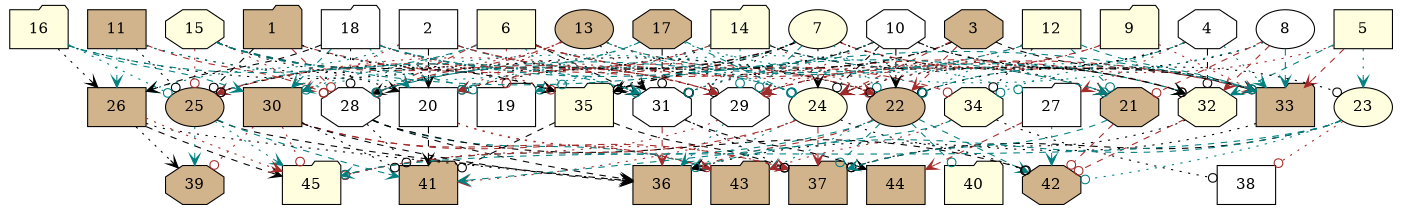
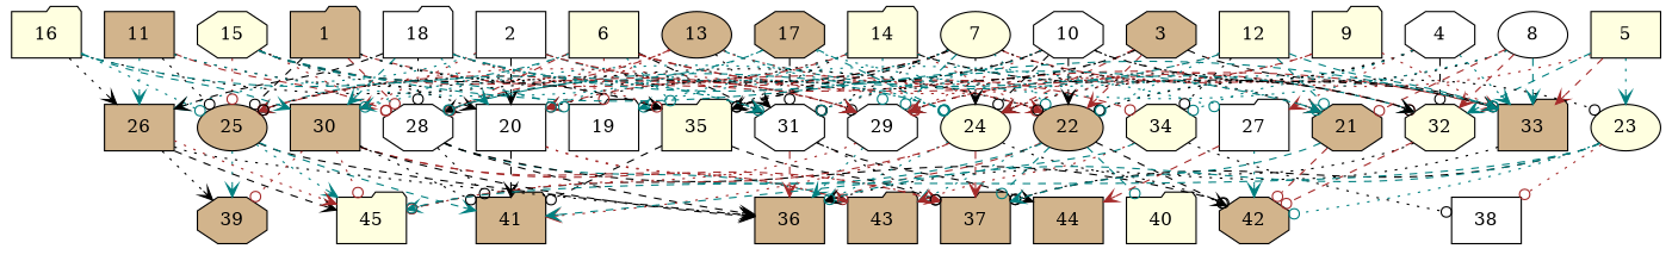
  digraph {
    node [alpha=0.16 fillcolor=tan shape=folder style=filled]
    edge [arrowhead=vee color=teal style=dotted]
    1 [alpha=0.05 expect_size=21279744]
    22 [alpha=0.04 expect_size=9318400 shape=ellipse]
    25 [alpha=0.06 expect_size=47838208 shape=ellipse]
    28 [alpha=0.18 expect_size=26521600 fillcolor=white shape=octagon]
    29 [alpha=0.08 expect_size=20938752 fillcolor=white shape=octagon]
    35 [alpha=0.01 expect_size=6048768 fillcolor=lightyellow]
    37 [alpha=0.15 expect_size=21978112]
    43 [alpha=0.04 expect_size=42498048]
    42 [alpha=0.09 expect_size=51998720 shape=octagon]
    36 [alpha=0.01 expect_size=19248128 shape=box]
    40 [alpha=0.11 expect_size=5353472 fillcolor=lightyellow]
    45 [alpha=0.18 expect_size=34880512 fillcolor=lightyellow]
    41 [alpha=0.09 expect_size=35393536]
    39 [alpha=0.18 expect_size=32535552 shape=octagon]
    2 [alpha=0.00 expect_size=36609024 fillcolor=white shape=box]
    20 [expect_size=33179648 fillcolor=white shape=box]
    24 [alpha=0.12 expect_size=36990976 fillcolor=lightyellow shape=ellipse]
    26 [alpha=0.01 expect_size=20589568 shape=box]
    30 [alpha=0.13 expect_size=11376640 shape=box]
    32 [expect_size=11133952 fillcolor=lightyellow shape=octagon]
    3 [alpha=0.19 expect_size=44892160 shape=octagon]
    31 [alpha=0.07 expect_size=49948672 fillcolor=white shape=octagon]
    33 [alpha=0.20 expect_size=20671488]
    44 [alpha=0.12 expect_size=41594880 shape=box]
    4 [alpha=0.12 expect_size=37839872 fillcolor=white shape=octagon]
    27 [alpha=0.06 expect_size=34949120 fillcolor=white]
    34 [alpha=0.17 expect_size=23839744 fillcolor=lightyellow shape=octagon]
    38 [expect_size=37176320 fillcolor=white shape=box]
    5 [alpha=0.11 expect_size=10005504 fillcolor=lightyellow shape=box]
    23 [alpha=0.01 expect_size=40948736 fillcolor=lightyellow shape=ellipse]
    6 [expect_size=10968064 fillcolor=lightyellow shape=box]
    19 [expect_size=7924736 fillcolor=white]
    7 [alpha=0.14 expect_size=28180480 fillcolor=lightyellow shape=ellipse]
    21 [alpha=0.04 expect_size=15294464 shape=octagon]
    8 [alpha=0.14 expect_size=20120576 fillcolor=white shape=ellipse]
    9 [alpha=0.11 expect_size=49726464 fillcolor=lightyellow]
    10 [alpha=0.12 expect_size=37819392 fillcolor=white shape=octagon]
    11 [alpha=0.17 expect_size=28956672 shape=box]
    12 [alpha=0.13 expect_size=39758848 fillcolor=lightyellow shape=box]
    13 [alpha=0.18 expect_size=39944192 shape=ellipse]
    14 [alpha=0.05 expect_size=38020096 fillcolor=lightyellow]
    15 [alpha=0.08 expect_size=19741696 fillcolor=lightyellow shape=octagon]
    16 [alpha=0.06 expect_size=45179904 fillcolor=lightyellow]
    17 [expect_size=36276224 shape=octagon]
    18 [alpha=0.18 expect_size=21606400 fillcolor=white]
    1 -> 22 [color=brown style=dashed]
    1 -> 25 [arrowhead=odot color=black style=dashed]
    1 -> 28 [arrowhead=odot color=brown style=dashed]
    1 -> 29
    1 -> 35 [color=black]
    22 -> 37 [arrowhead=odot style=dashed]
    22 -> 43
-   22 -> 42 [style=dashed]
+   22 -> 42 [color=black style=dashed]
    22 -> 36 [color=brown style=dashed]
    22 -> 40 [arrowhead=odot style=dashed]
    22 -> 45 [style=dashed]
    25 -> 36 [color=black style=dashed]
    25 -> 45
    25 -> 41 [style=dashed]
    25 -> 39
    28 -> 43 [style=dashed]
    28 -> 42 [arrowhead=odot color=black style=dashed]
    28 -> 36 [color=black style=dashed]
    28 -> 41 [arrowhead=odot color=black]
    29 -> 36
    29 -> 45 [arrowhead=odot color=brown]
    35 -> 37 [arrowhead=odot color=black style=dashed]
    35 -> 41 [arrowhead=odot color=black style=dashed]
    2 -> 22 [color=brown]
    2 -> 20 [color=black style=dashed]
    2 -> 24 [arrowhead=odot style=dashed]
    2 -> 26
    2 -> 30 [color=brown]
    2 -> 32 [arrowhead=odot color=brown style=dashed]
    20 -> 37 [color=brown]
    20 -> 43 [color=brown]
    20 -> 41 [color=black style=dashed]
    24 -> 37 [color=brown style=dashed]
    24 -> 42 [arrowhead=odot color=black]
    24 -> 36
    24 -> 45 [arrowhead=odot color=brown style=dashed]
    24 -> 41 [color=brown]
    26 -> 36 [color=black]
    26 -> 45 [color=black style=dashed]
    26 -> 45 [color=brown]
    26 -> 39 [color=black]
    30 -> 37 [color=brown style=dashed]
    30 -> 43 [arrowhead=odot color=brown style=dashed]
    30 -> 36 [color=black style=dashed]
    30 -> 45 [arrowhead=odot color=brown]
    30 -> 41 [arrowhead=odot color=black]
    30 -> 39 [arrowhead=odot color=brown]
    32 -> 37 [arrowhead=odot color=black]
    32 -> 42 [arrowhead=odot color=brown style=dashed]
    3 -> 22 [color=brown style=dashed]
    3 -> 35 [arrowhead=odot color=black style=dashed]
    3 -> 24 [color=brown style=dashed]
    3 -> 31 [arrowhead=odot color=black]
    3 -> 33 [arrowhead=odot color=black style=dashed]
    31 -> 37 [arrowhead=odot color=black]
    31 -> 36 [color=brown style=dashed]
    31 -> 44 [color=black style=dashed]
    33 -> 36 [color=black]
-   4 -> 22 [arrowhead=odot style=dashed]
+   4 -> 22 [arrowhead=odot]
    4 -> 29 [color=black]
    4 -> 24 [color=black]
    4 -> 32 [arrowhead=odot color=black style=dashed]
    4 -> 33
    4 -> 27 [color=brown]
    4 -> 34 [arrowhead=odot]
    27 -> 42
    27 -> 44 [color=brown style=dashed]
    34 -> 43 [color=brown]
    34 -> 41 [style=dashed]
    34 -> 38 [arrowhead=odot color=black]
    5 -> 29 [arrowhead=odot color=brown]
    5 -> 32 [style=dashed]
    5 -> 33 [color=brown style=dashed]
    5 -> 23
    23 -> 37 [arrowhead=odot color=black style=dashed]
    23 -> 42 [arrowhead=odot]
    23 -> 36 [arrowhead=odot style=dashed]
    23 -> 45 [arrowhead=odot style=dashed]
    23 -> 38 [arrowhead=odot color=brown]
    6 -> 25 [style=dashed]
    6 -> 28 [arrowhead=odot color=brown style=dashed]
    6 -> 35 [arrowhead=odot]
    6 -> 30 [arrowhead=odot]
    6 -> 32 [arrowhead=odot color=black]
    6 -> 31 [color=black style=dashed]
    6 -> 33 [color=brown style=dashed]
    6 -> 34 [arrowhead=odot color=brown style=dashed]
    6 -> 19 [arrowhead=odot color=brown]
    7 -> 22 [arrowhead=odot]
    7 -> 25 [arrowhead=odot color=brown style=dashed]
    7 -> 28 [color=black style=dashed]
    7 -> 29 [arrowhead=odot style=dashed]
    7 -> 35 [arrowhead=odot color=black style=dashed]
    7 -> 24 [color=black]
    7 -> 32 [color=brown]
    7 -> 31 [arrowhead=odot color=black]
    7 -> 33 [color=brown style=dashed]
    7 -> 19
    7 -> 21 [color=black]
    21 -> 37 [style=dashed]
    21 -> 42 [arrowhead=odot color=brown style=dashed]
    8 -> 22 [arrowhead=odot color=black]
    8 -> 30
    8 -> 32 [color=brown style=dashed]
    8 -> 33 [style=dashed]
    8 -> 21 [arrowhead=odot color=brown style=dashed]
    9 -> 29 [color=brown style=dashed]
    9 -> 24 [color=brown]
    9 -> 33 [color=brown]
    10 -> 22 [color=black style=dashed]
    10 -> 29 [arrowhead=odot color=brown]
    10 -> 35 [color=black style=dashed]
    10 -> 20 [color=black]
    10 -> 24 [arrowhead=odot color=black style=dashed]
    10 -> 31 [arrowhead=odot]
    10 -> 33 [color=black style=dashed]
    10 -> 23 [arrowhead=odot color=black]
    11 -> 25 [arrowhead=odot color=black]
    11 -> 28 [arrowhead=odot color=brown style=dashed]
    11 -> 29 [arrowhead=odot color=black]
    11 -> 26
    11 -> 27 [arrowhead=odot]
    12 -> 22 [arrowhead=odot]
    12 -> 25 [color=brown]
    12 -> 28 [arrowhead=odot style=dashed]
    12 -> 33 [style=dashed]
    12 -> 34 [arrowhead=odot color=black]
    12 -> 21 [arrowhead=odot style=dashed]
    13 -> 25 [arrowhead=odot color=brown]
    13 -> 28 [arrowhead=odot color=brown style=dashed]
    13 -> 20 [arrowhead=odot color=brown]
    13 -> 24 [arrowhead=odot]
    13 -> 32 [style=dashed]
    13 -> 31 [color=black]
    13 -> 21 [color=brown]
    14 -> 22 [arrowhead=odot color=brown]
    14 -> 25 [arrowhead=odot color=black]
    14 -> 29 [arrowhead=odot]
    14 -> 35 [color=black]
    14 -> 20 [color=brown style=dashed]
    14 -> 32 [color=black style=dashed]
    14 -> 19 [arrowhead=odot]
    14 -> 21
    15 -> 25 [arrowhead=odot color=brown]
    15 -> 28 [arrowhead=odot color=brown]
    15 -> 29 [color=brown style=dashed]
    15 -> 35 [color=black style=dashed]
    15 -> 20 [color=black]
    15 -> 33 [arrowhead=odot style=dashed]
    15 -> 19 [arrowhead=odot style=dashed]
    16 -> 22 [arrowhead=odot color=black]
    16 -> 25 [arrowhead=odot]
    16 -> 26 [color=black]
    16 -> 30 [style=dashed]
    16 -> 31 [style=dashed]
    17 -> 28 [arrowhead=odot style=dashed]
    17 -> 20 [arrowhead=odot]
    17 -> 24 [arrowhead=odot style=dashed]
    17 -> 31 [arrowhead=odot color=black style=dashed]
    17 -> 33 [arrowhead=odot]
    18 -> 28 [arrowhead=odot color=black]
    18 -> 29 [color=brown style=dashed]
    18 -> 35 [arrowhead=odot color=brown]
    18 -> 20
    18 -> 24 [arrowhead=odot]
    18 -> 26 [color=black style=dashed]
    18 -> 30 [style=dashed]
    18 -> 31 [arrowhead=odot]
    18 -> 21 [arrowhead=odot style=dashed]
  }
